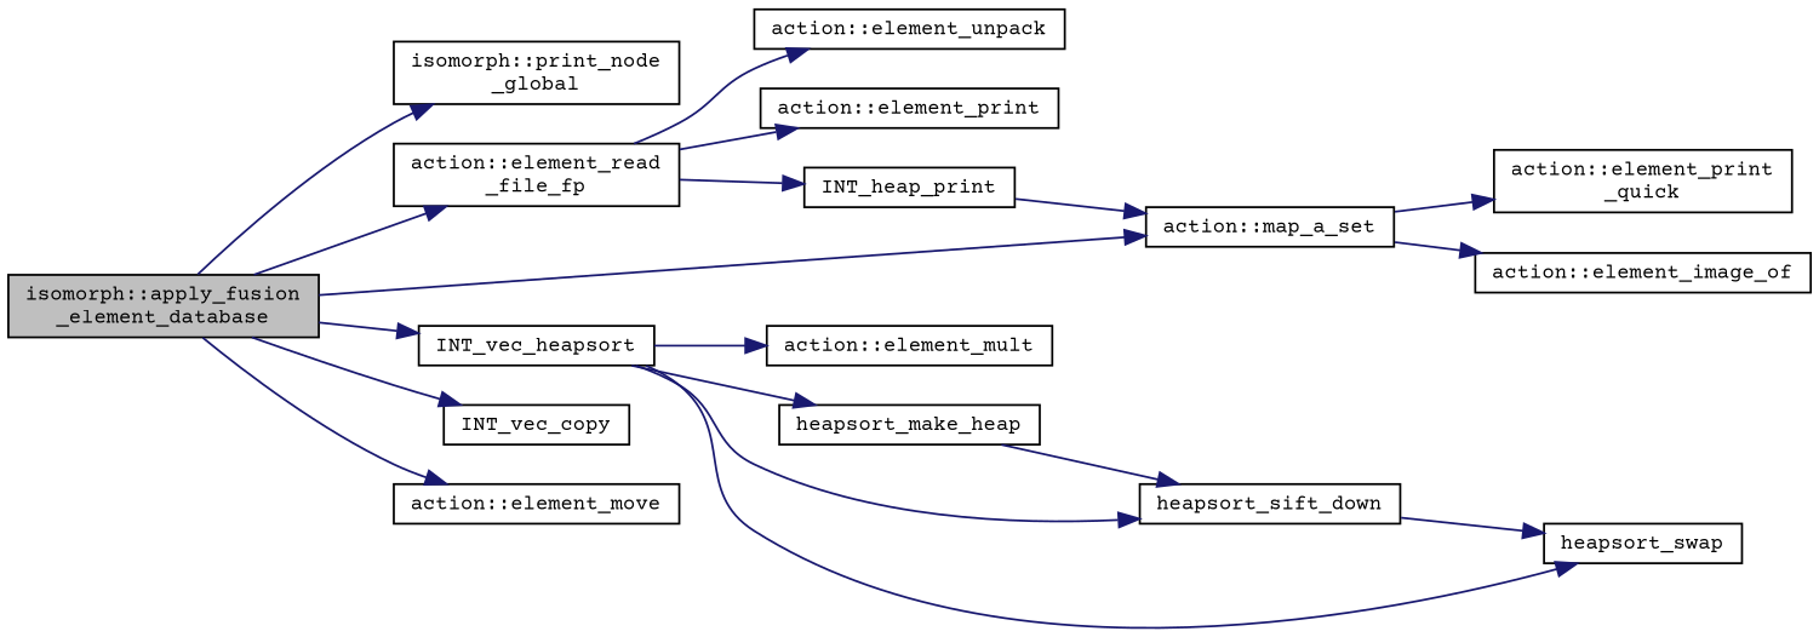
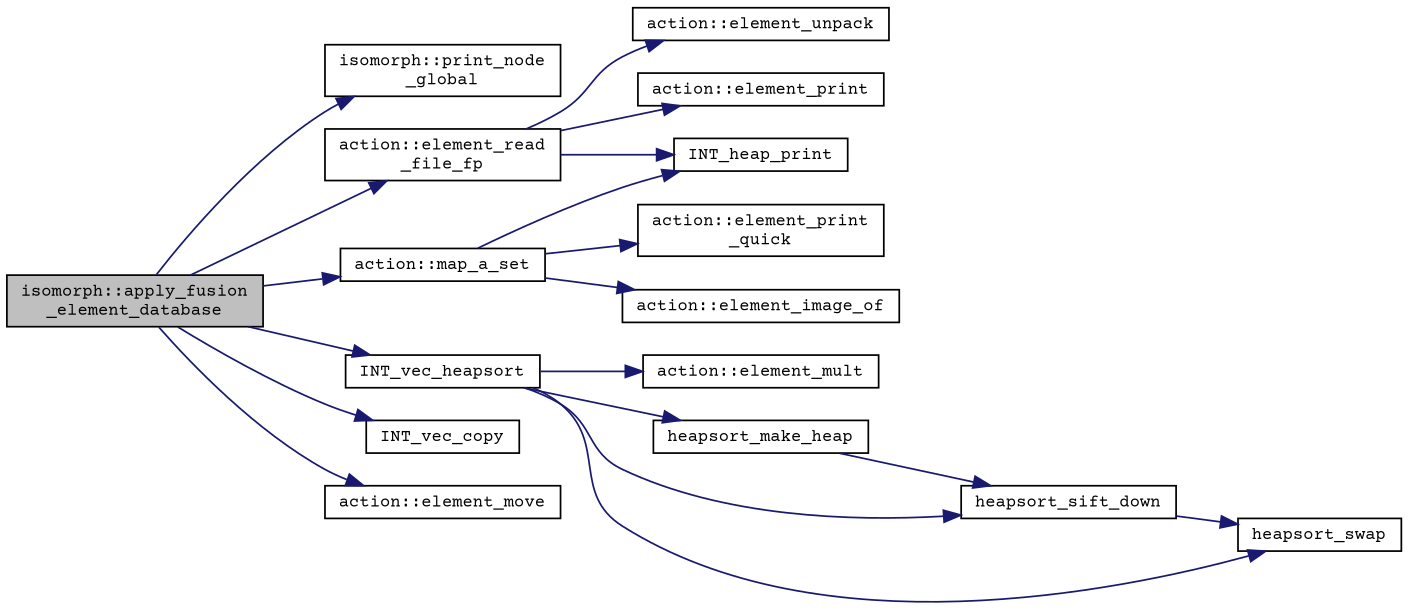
  digraph {
    fontname="Courier Prime"
    rankdir=LR
    node [color=black fillcolor=white fontname="Courier Prime" fontsize=10 shape=record style=filled]
    edge [color=midnightblue fontname="Courier Prime" fontsize=10 labelfontname=Helvetica labelfontsize=10 style=solid]
    n1 [fillcolor=grey75 fontcolor=black height=0.2 label="isomorph::apply_fusion\l_element_database" width=0.4]
    n2 [height=0.2 label="isomorph::print_node\l_global" width=0.4]
    n3 [height=0.2 label="action::element_read\l_file_fp" width=0.4]
    n4 [height=0.2 label="action::map_a_set" width=0.4]
    n5 [height=0.2 label=INT_vec_heapsort width=0.4]
    n6 [height=0.2 label=INT_vec_copy width=0.4]
    n7 [height=0.2 label="action::element_move" width=0.4]
    n8 [height=0.2 label="action::element_unpack" width=0.4]
    n9 [height=0.2 label="action::element_print" width=0.4]
    n10 [height=0.2 label=INT_heap_print width=0.4]
    n11 [height=0.2 label="action::element_print\l_quick" width=0.4]
    n12 [height=0.2 label="action::element_image_of" width=0.4]
    n13 [height=0.2 label="action::element_mult" width=0.4]
    n14 [height=0.2 label=heapsort_make_heap width=0.4]
    n15 [height=0.2 label=heapsort_sift_down width=0.4]
    n16 [height=0.2 label=heapsort_swap width=0.4]
    n1 -> n2
    n1 -> n3
    n1 -> n4
    n1 -> n5
    n1 -> n6
    n1 -> n7
    n3 -> n8
    n3 -> n9
    n3 -> n10
-   n10 -> n4
+   n4 -> n10
    n4 -> n11
    n4 -> n12
    n5 -> n13
    n5 -> n14
    n5 -> n15
    n5 -> n16
    n14 -> n15
    n15 -> n16
  }
